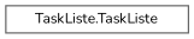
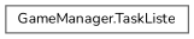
  digraph {
    rankdir=TB
    fontname=Nunito
-   n1 [color=grey40 fillcolor=white fontname=Nunito fontsize=10 height=0.2 label="TaskListe.TaskListe" shape=box style=filled width=0.4]
+   n1 [color=grey40 fillcolor=white fontname=Nunito fontsize=10 height=0.2 label="GameManager.TaskListe" shape=box style=filled width=0.4]
  }
